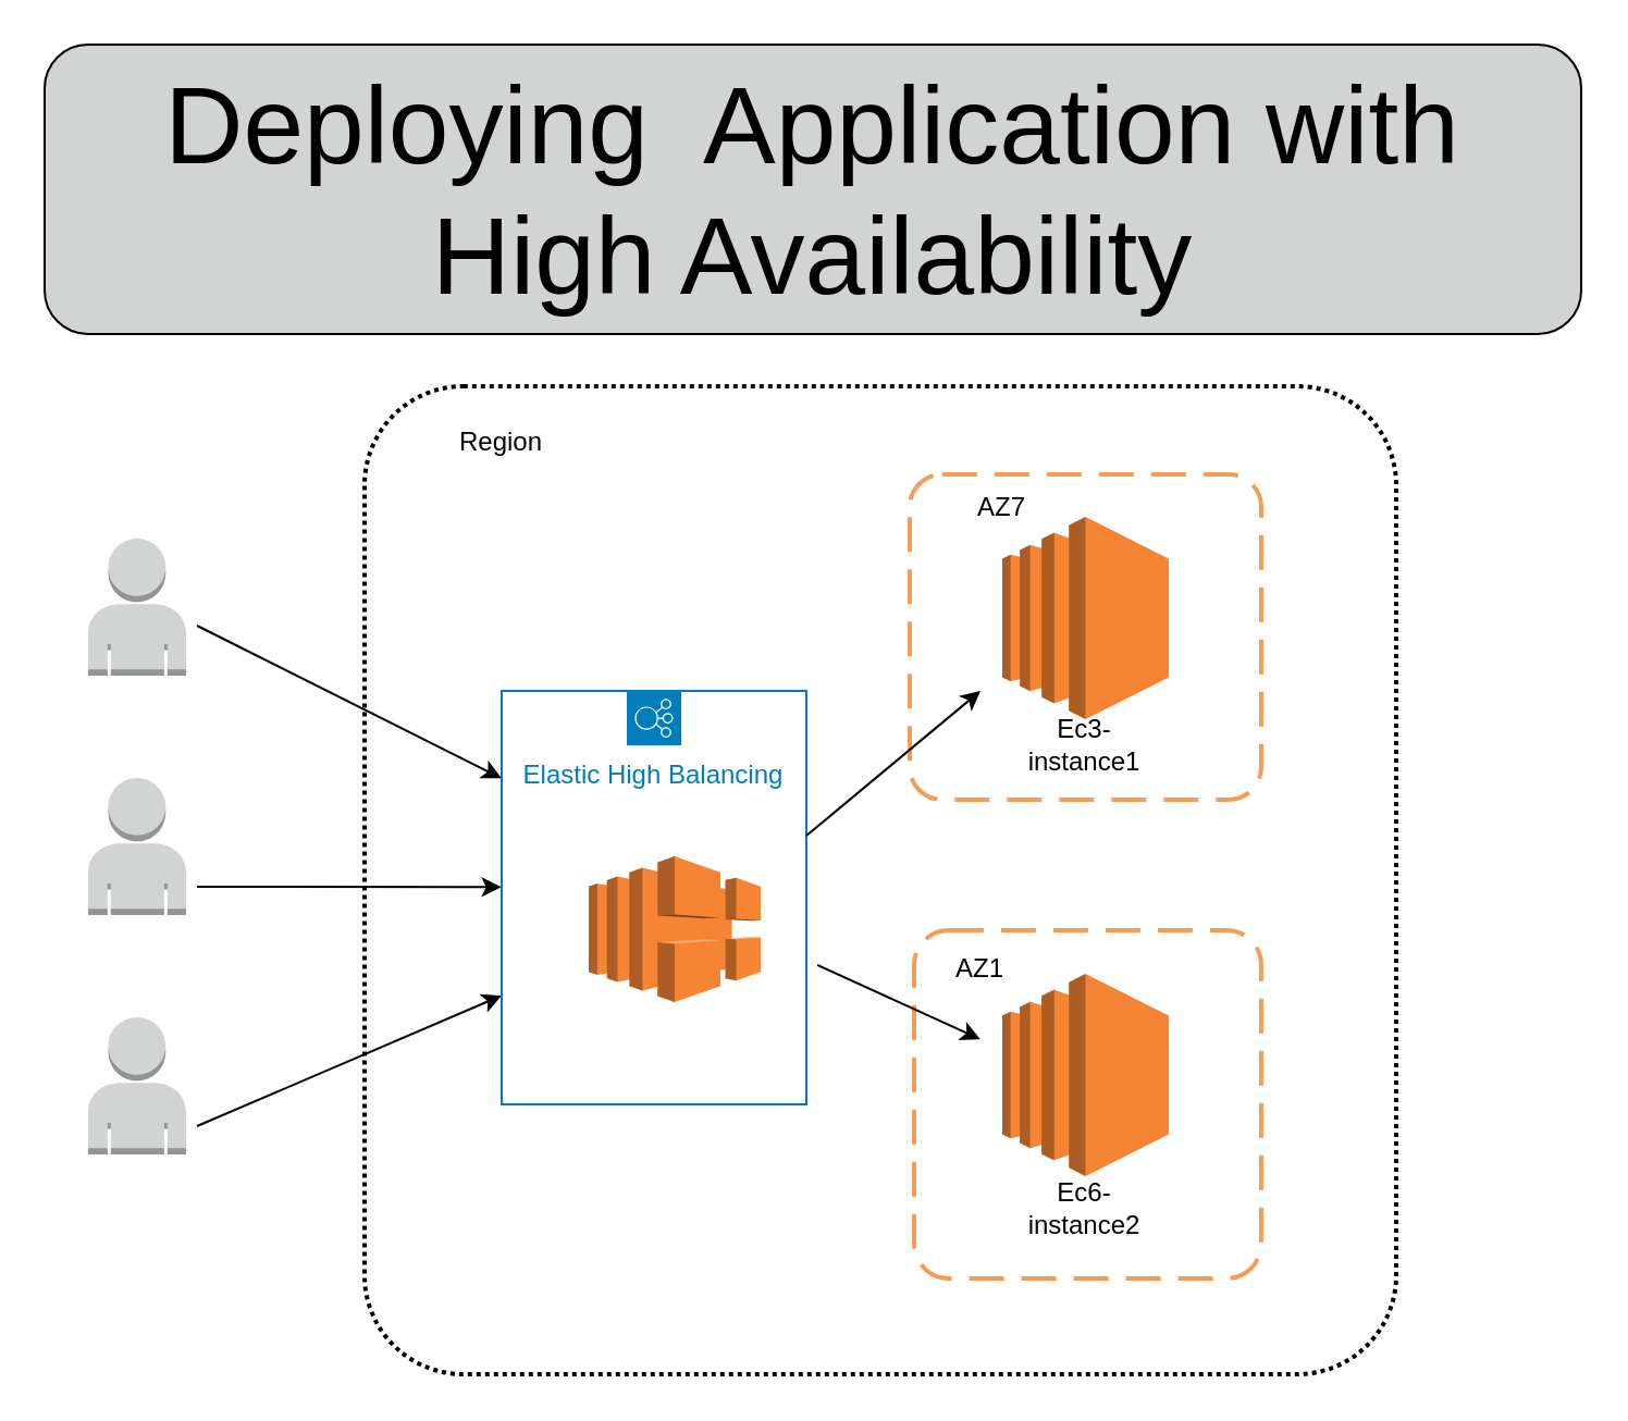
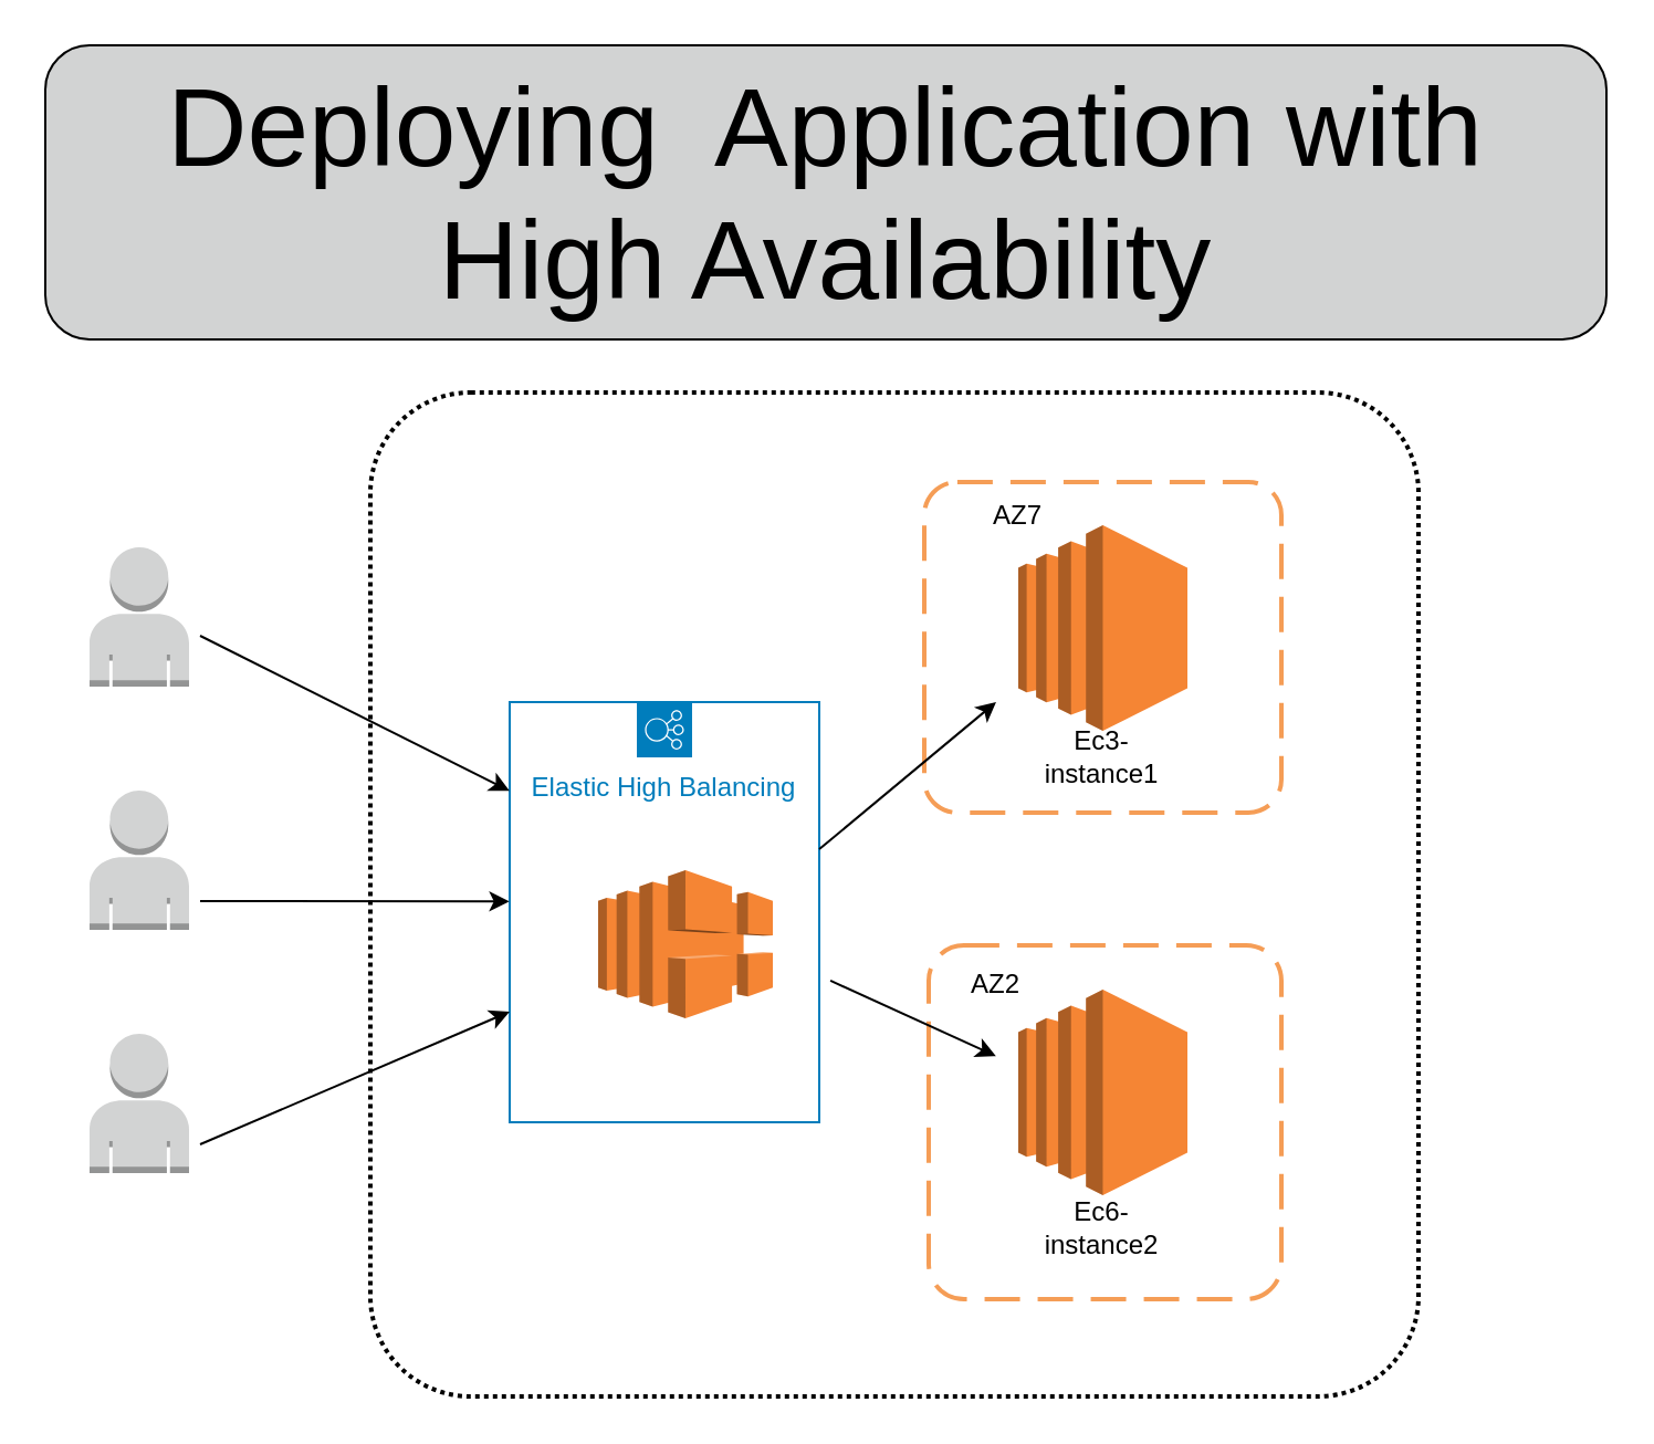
  <mxCell id="0" value="" />
  <mxCell id="1" parent="0" />
  <mxCell id="2" value="" style="outlineConnect=0;dashed=0;verticalLabelPosition=bottom;verticalAlign=top;align=center;html=1;shape=mxgraph.aws3.elastic_load_balancing;fillColor=#F58534;gradientColor=none;" parent="1" vertex="1"><mxGeometry x="270" y="393" width="79" height="67" as="geometry" /></mxCell>
  <mxCell id="3" value="" style="outlineConnect=0;dashed=0;verticalLabelPosition=bottom;verticalAlign=top;align=center;html=1;shape=mxgraph.aws3.ec2;fillColor=#F58534;gradientColor=none;" parent="1" vertex="1"><mxGeometry x="460" y="447" width="76.5" height="93" as="geometry" /></mxCell>
  <mxCell id="4" value="" style="outlineConnect=0;dashed=0;verticalLabelPosition=bottom;verticalAlign=top;align=center;html=1;shape=mxgraph.aws3.ec2;fillColor=#F58534;gradientColor=none;" parent="1" vertex="1"><mxGeometry x="460" y="237" width="76.5" height="93" as="geometry" /></mxCell>
  <mxCell id="5" value="" style="rounded=1;arcSize=10;dashed=1;strokeColor=#F59D56;fillColor=none;gradientColor=none;dashPattern=8 4;strokeWidth=2;" parent="1" vertex="1"><mxGeometry x="419.5" y="427" width="159.5" height="160" as="geometry" /></mxCell>
  <mxCell id="6" value="" style="rounded=1;arcSize=10;dashed=1;strokeColor=#F59D56;fillColor=none;gradientColor=none;dashPattern=8 4;strokeWidth=2;" parent="1" vertex="1"><mxGeometry x="417.5" y="217.5" width="161.5" height="149.5" as="geometry" /></mxCell>
  <mxCell id="7" value="Elastic High Balancing" style="sketch=0;outlineConnect=0;gradientColor=none;html=1;whiteSpace=wrap;fontSize=12;fontStyle=0;shape=mxgraph.aws4.groupCenter;grIcon=mxgraph.aws4.group_elastic_load_balancing;grStroke=1;strokeColor=#007DBC;fillColor=none;verticalAlign=top;align=center;fontColor=#007DBC;dashed=0;spacingTop=25;" parent="1" vertex="1"><mxGeometry x="230" y="317" width="140" height="190" as="geometry" /></mxCell>
  <mxCell id="8" value="" style="outlineConnect=0;dashed=0;verticalLabelPosition=bottom;verticalAlign=top;align=center;html=1;shape=mxgraph.aws3.user;fillColor=#D2D3D3;gradientColor=none;" parent="1" vertex="1"><mxGeometry x="40" y="467" width="45" height="63" as="geometry" /></mxCell>
  <mxCell id="9" value="" style="outlineConnect=0;dashed=0;verticalLabelPosition=bottom;verticalAlign=top;align=center;html=1;shape=mxgraph.aws3.user;fillColor=#D2D3D3;gradientColor=none;" parent="1" vertex="1"><mxGeometry x="40" y="357" width="45" height="63" as="geometry" /></mxCell>
  <mxCell id="10" value="" style="outlineConnect=0;dashed=0;verticalLabelPosition=bottom;verticalAlign=top;align=center;html=1;shape=mxgraph.aws3.user;fillColor=#D2D3D3;gradientColor=none;" parent="1" vertex="1"><mxGeometry x="40" y="247" width="45" height="63" as="geometry" /></mxCell>
  <mxCell id="11" value="" style="endArrow=classic;html=1;rounded=0;exitX=0.295;exitY=0.512;exitDx=0;exitDy=0;exitPerimeter=0;" parent="1" edge="1"><mxGeometry width="50" height="50" relative="1" as="geometry"><mxPoint x="370" y="383.53" as="sourcePoint" /><mxPoint x="450" y="317" as="targetPoint" /></mxGeometry></mxCell>
  <mxCell id="12" value="" style="endArrow=classic;html=1;rounded=0;entryX=0.568;entryY=0.706;entryDx=0;entryDy=0;entryPerimeter=0;exitX=1.036;exitY=0.663;exitDx=0;exitDy=0;exitPerimeter=0;" parent="1" source="7" edge="1"><mxGeometry width="50" height="50" relative="1" as="geometry"><mxPoint x="510.934" y="617" as="sourcePoint" /><mxPoint x="449.92" y="477.08" as="targetPoint" /></mxGeometry></mxCell>
  <mxCell id="13" value="" style="endArrow=classic;html=1;rounded=0;entryX=0.068;entryY=0.427;entryDx=0;entryDy=0;entryPerimeter=0;" parent="1" edge="1"><mxGeometry width="50" height="50" relative="1" as="geometry"><mxPoint x="90" y="287" as="sourcePoint" /><mxPoint x="229.92" y="357.11" as="targetPoint" /></mxGeometry></mxCell>
  <mxCell id="14" value="" style="endArrow=classic;html=1;rounded=0;entryX=0.106;entryY=0.523;entryDx=0;entryDy=0;entryPerimeter=0;" parent="1" edge="1"><mxGeometry width="50" height="50" relative="1" as="geometry"><mxPoint x="90" y="407" as="sourcePoint" /><mxPoint x="229.82" y="407.12" as="targetPoint" /></mxGeometry></mxCell>
  <mxCell id="15" value="" style="endArrow=classic;html=1;rounded=0;" parent="1" edge="1"><mxGeometry width="50" height="50" relative="1" as="geometry"><mxPoint x="90" y="517" as="sourcePoint" /><mxPoint x="230" y="457" as="targetPoint" /></mxGeometry></mxCell>
  <mxCell id="16" value="Ec3-instance1" style="text;html=1;strokeColor=none;fillColor=none;align=center;verticalAlign=middle;whiteSpace=wrap;rounded=0;" parent="1" vertex="1"><mxGeometry x="468.25" y="327" width="60" height="30" as="geometry" /></mxCell>
  <mxCell id="17" value="Ec6-instance2" style="text;html=1;strokeColor=none;fillColor=none;align=center;verticalAlign=middle;whiteSpace=wrap;rounded=0;" parent="1" vertex="1"><mxGeometry x="468.25" y="540" width="60" height="30" as="geometry" /></mxCell>
  <mxCell id="18" value="AZ7" style="text;html=1;strokeColor=none;fillColor=none;align=center;verticalAlign=middle;whiteSpace=wrap;rounded=0;" parent="1" vertex="1"><mxGeometry x="440" y="217.5" width="39.5" height="30" as="geometry" /></mxCell>
- <mxCell id="19" value="AZ1" style="text;html=1;strokeColor=none;fillColor=none;align=center;verticalAlign=middle;whiteSpace=wrap;rounded=0;" parent="1" vertex="1"><mxGeometry x="429.75" y="430" width="40.25" height="30" as="geometry" /></mxCell>
- <mxCell id="20" value="Region" style="text;html=1;strokeColor=none;fillColor=none;align=center;verticalAlign=middle;whiteSpace=wrap;rounded=0;" parent="1" vertex="1"><mxGeometry x="200" y="187.5" width="60" height="30" as="geometry" /></mxCell>
+ <mxCell id="19" value="AZ2" style="text;html=1;strokeColor=none;fillColor=none;align=center;verticalAlign=middle;whiteSpace=wrap;rounded=0;" parent="1" vertex="1"><mxGeometry x="429.75" y="430" width="40.25" height="30" as="geometry" /></mxCell>
  <mxCell id="21" value="Deploying&amp;nbsp; Application with High Availability" style="rounded=1;whiteSpace=wrap;html=1;fontSize=50;fillColor=#d2d3d3;" parent="1" vertex="1"><mxGeometry x="20" y="20" width="706" height="133" as="geometry" /></mxCell>
  <mxCell id="22" value="" style="rounded=1;arcSize=10;dashed=1;fillColor=none;gradientColor=none;dashPattern=1 1;strokeWidth=2;" parent="1" vertex="1"><mxGeometry x="167" y="177" width="474" height="454" as="geometry" /></mxCell>
